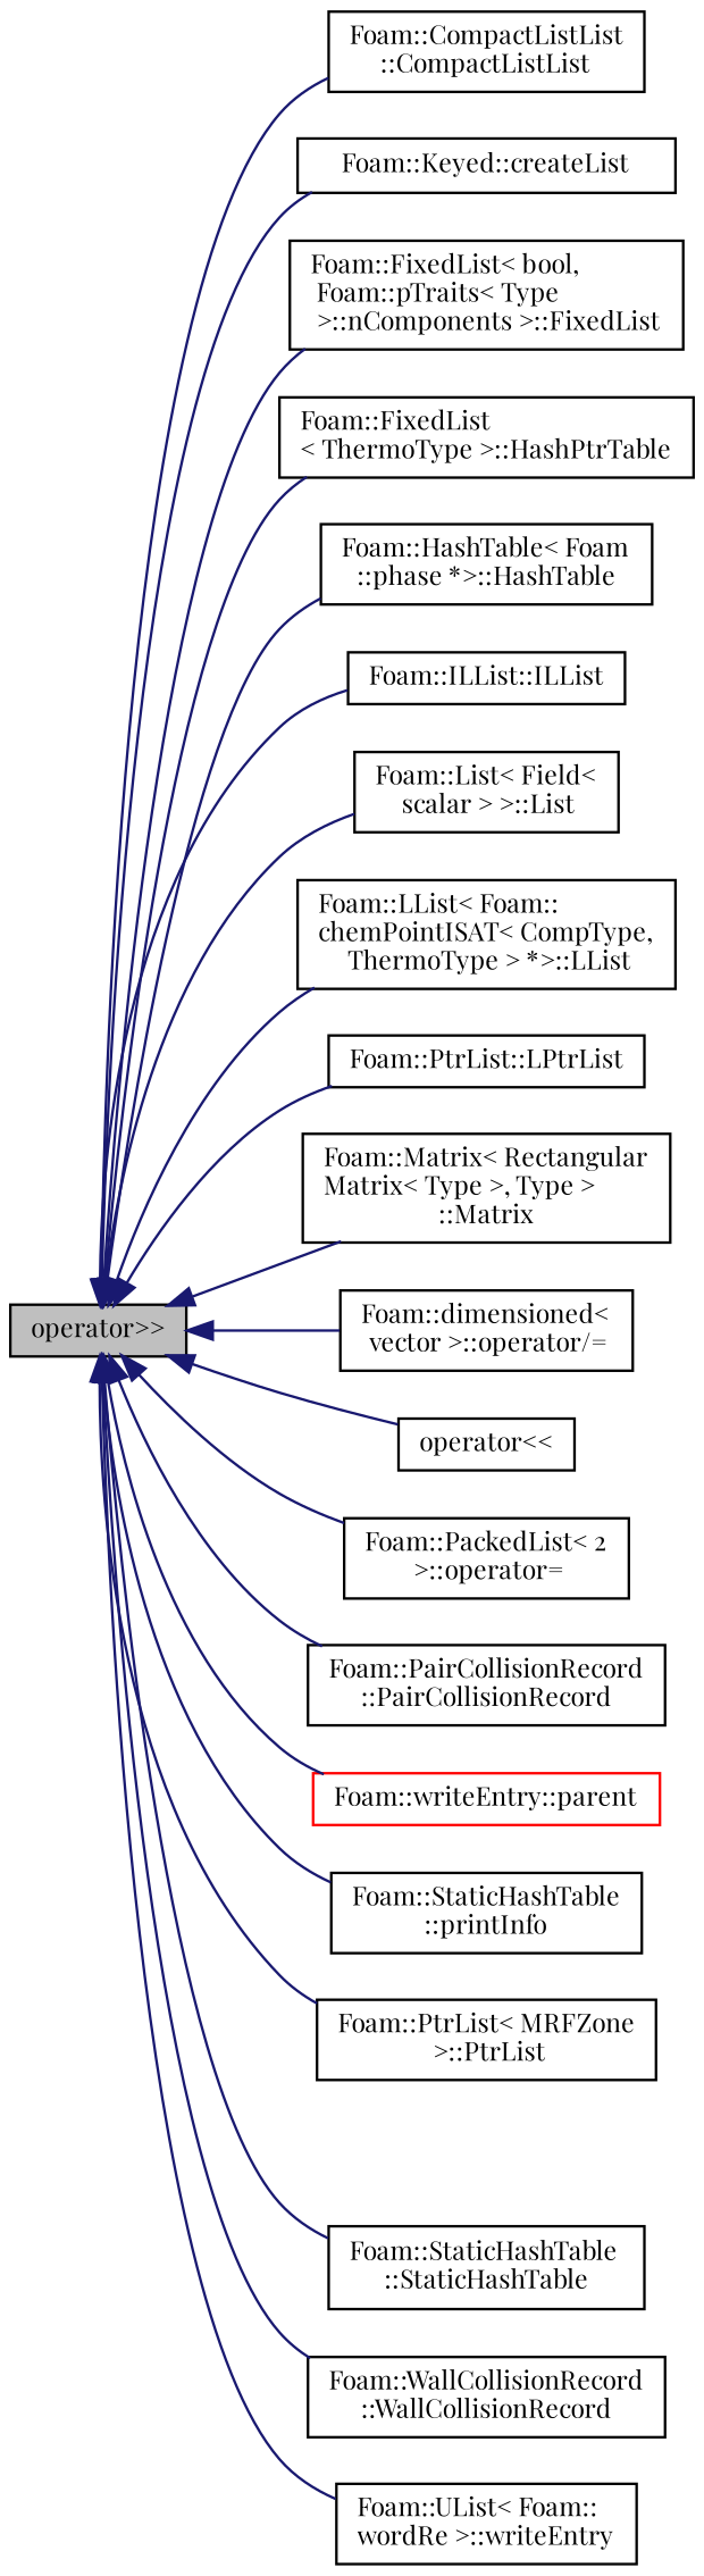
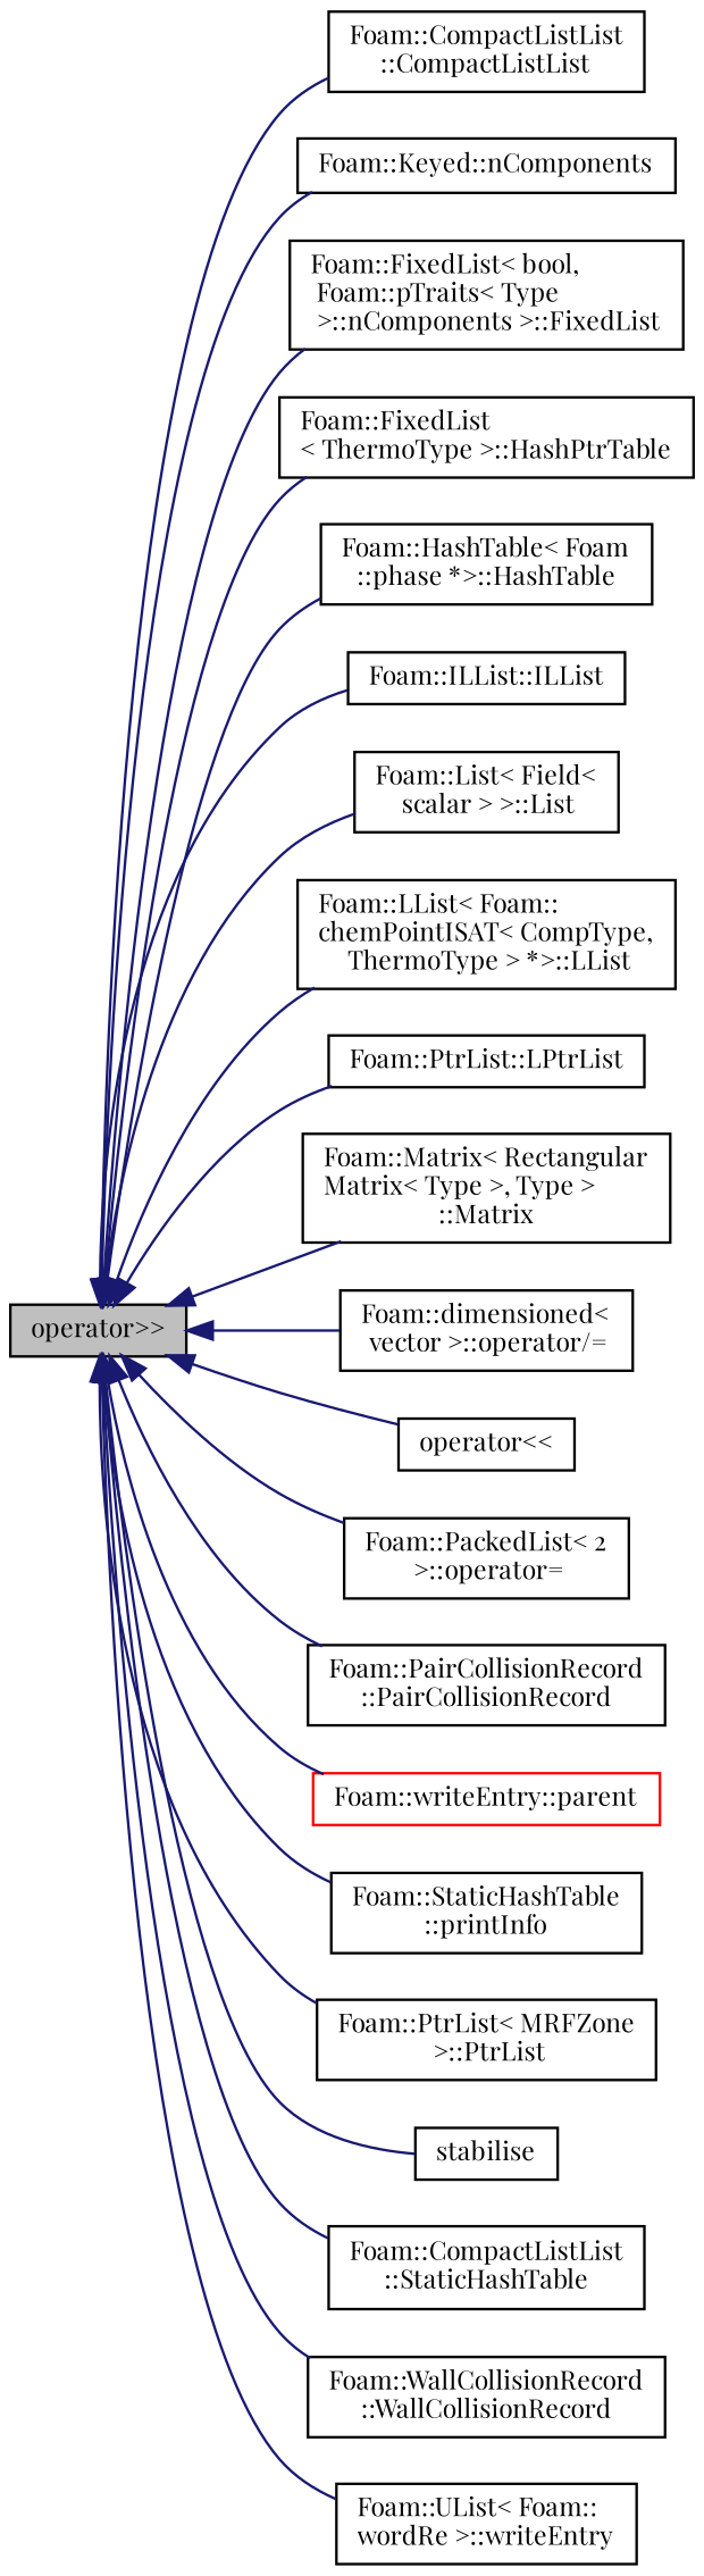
  digraph {
    fontname="Playfair Display"
    rankdir=LR
    node [color=black fontname="Playfair Display" fontsize=10 shape=record]
    edge [color=midnightblue dir=back fontname="Playfair Display" fontsize=10 labelfontname=Helvetica labelfontsize=10 style=solid]
    n1 [fillcolor=grey75 fontcolor=black height=0.2 label="operator\>\>" style=filled width=0.4]
    n2 [height=0.2 label="Foam::CompactListList\l::CompactListList" width=0.4]
-   n3 [height=0.2 label="Foam::Keyed::createList" width=0.4]
+   n3 [height=0.2 label="Foam::Keyed::nComponents" width=0.4]
    n4 [height=0.2 label="Foam::FixedList\< bool,\l Foam::pTraits\< Type\l \>::nComponents \>::FixedList" width=0.4]
    n5 [height=0.2 label="Foam::FixedList\l\< ThermoType \>::HashPtrTable" width=0.4]
    n6 [height=0.2 label="Foam::HashTable\< Foam\l::phase *\>::HashTable" width=0.4]
    n7 [height=0.2 label="Foam::ILList::ILList" width=0.4]
    n8 [height=0.2 label="Foam::List\< Field\<\l scalar \> \>::List" width=0.4]
    n9 [height=0.2 label="Foam::LList\< Foam::\lchemPointISAT\< CompType,\l ThermoType \> *\>::LList" width=0.4]
    n10 [height=0.2 label="Foam::PtrList::LPtrList" width=0.4]
    n11 [height=0.2 label="Foam::Matrix\< Rectangular\lMatrix\< Type \>, Type \>\l::Matrix" width=0.4]
    n12 [height=0.2 label="Foam::dimensioned\<\l vector \>::operator/=" width=0.4]
    n13 [height=0.2 label="operator\<\<" width=0.4]
    n14 [height=0.2 label="Foam::PackedList\< 2\l \>::operator=" width=0.4]
    n15 [height=0.2 label="Foam::PairCollisionRecord\l::PairCollisionRecord" width=0.4]
    n16 [color=red height=0.2 label="Foam::writeEntry::parent" width=0.4]
    n17 [height=0.2 label="Foam::StaticHashTable\l::printInfo" width=0.4]
    n18 [height=0.2 label="Foam::PtrList\< MRFZone\l \>::PtrList" width=0.4]
-   n20 [height=0.2 label="Foam::StaticHashTable\l::StaticHashTable" width=0.4]
+   n19 [height=0.2 label=stabilise width=0.4]
+   n20 [height=0.2 label="Foam::CompactListList\l::StaticHashTable" width=0.4]
    n21 [height=0.2 label="Foam::WallCollisionRecord\l::WallCollisionRecord" width=0.4]
    n22 [height=0.2 label="Foam::UList\< Foam::\lwordRe \>::writeEntry" width=0.4]
    n1 -> n2
    n1 -> n3
    n1 -> n4
    n1 -> n5
    n1 -> n6
    n1 -> n7
    n1 -> n8
    n1 -> n9
    n1 -> n10
    n1 -> n11
    n1 -> n12
    n1 -> n13
    n1 -> n14
    n1 -> n15
    n1 -> n16
    n1 -> n17
    n1 -> n18
+   n1 -> n19
    n1 -> n20
    n1 -> n21
    n1 -> n22
  }
